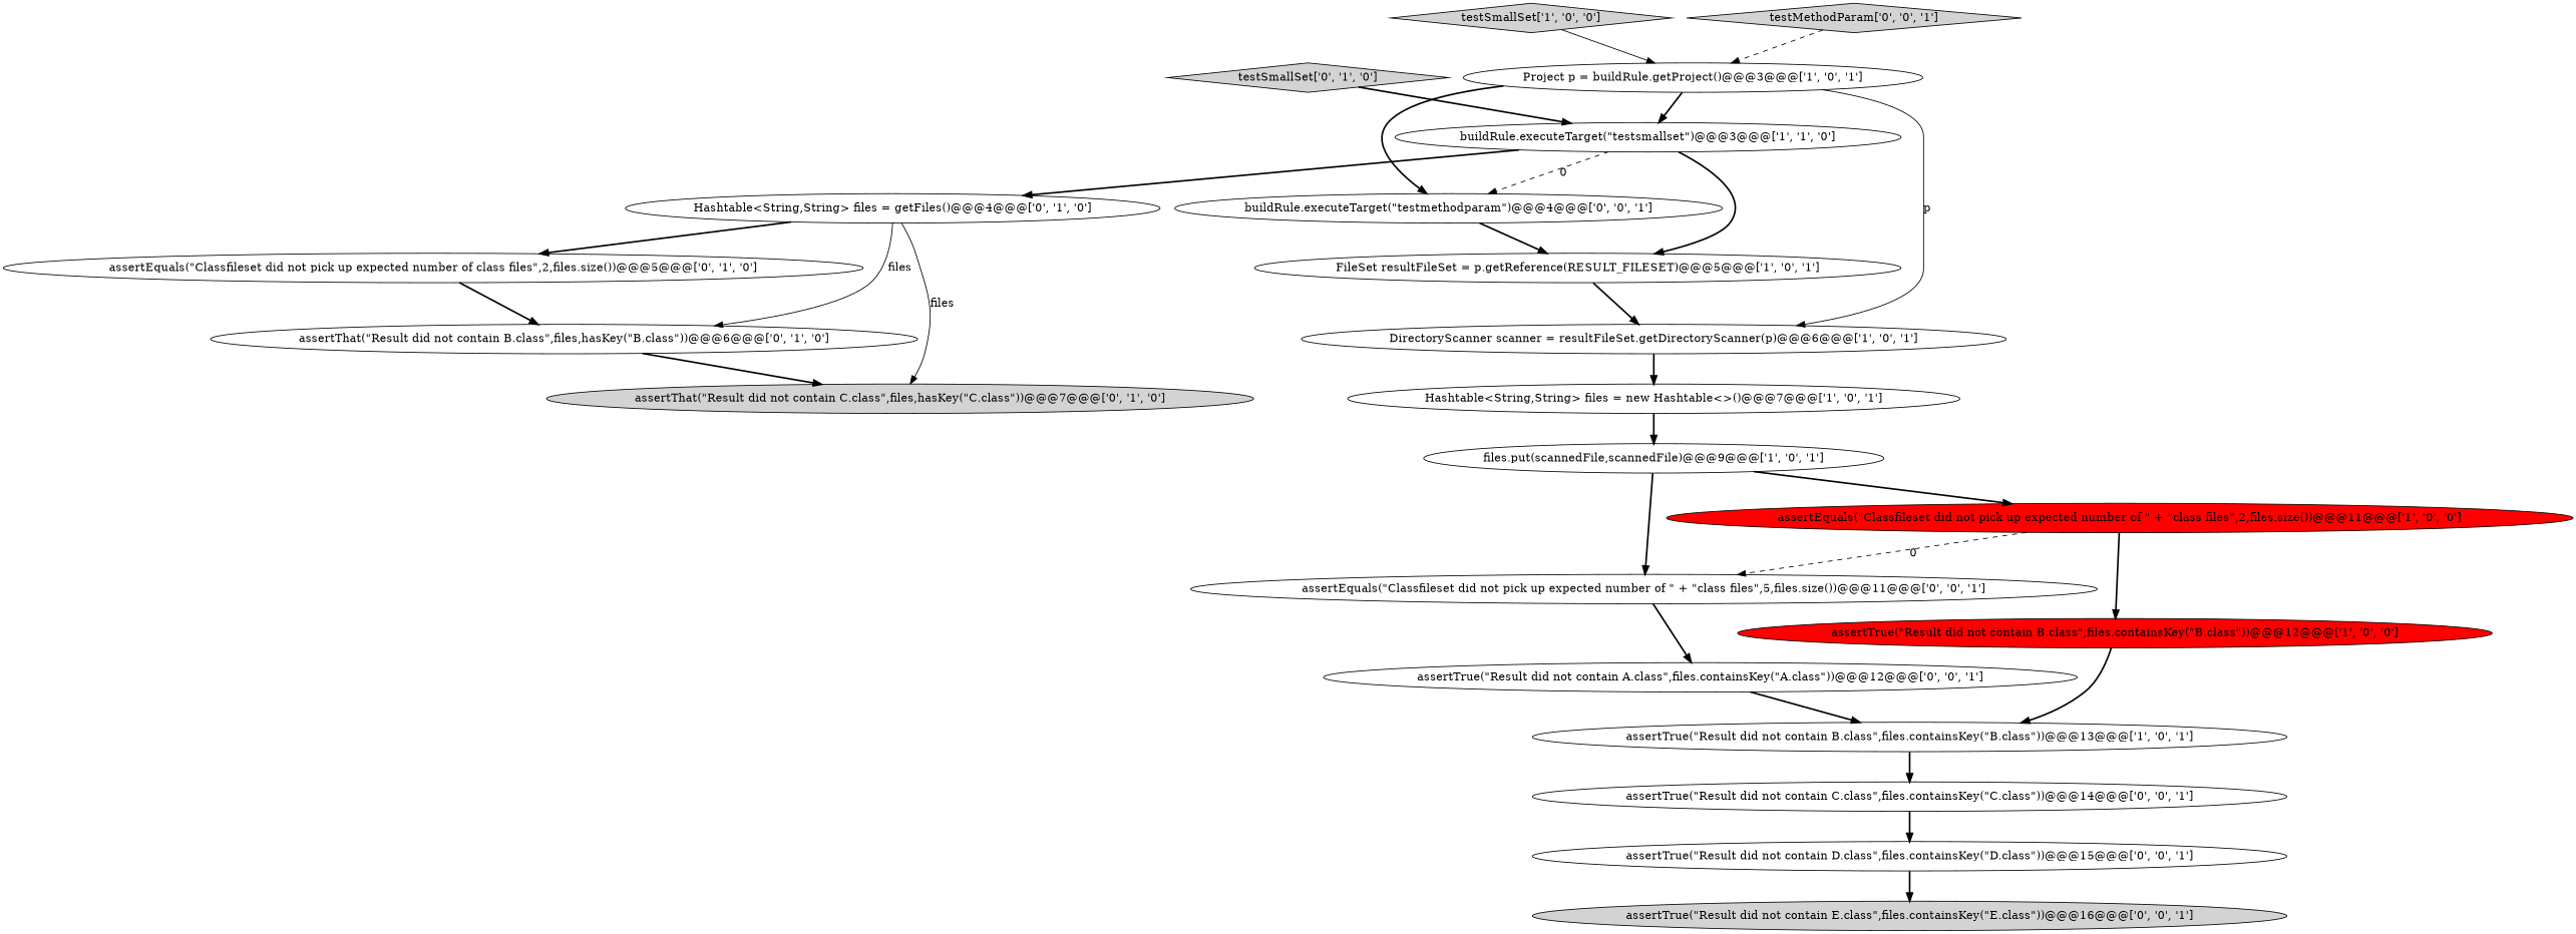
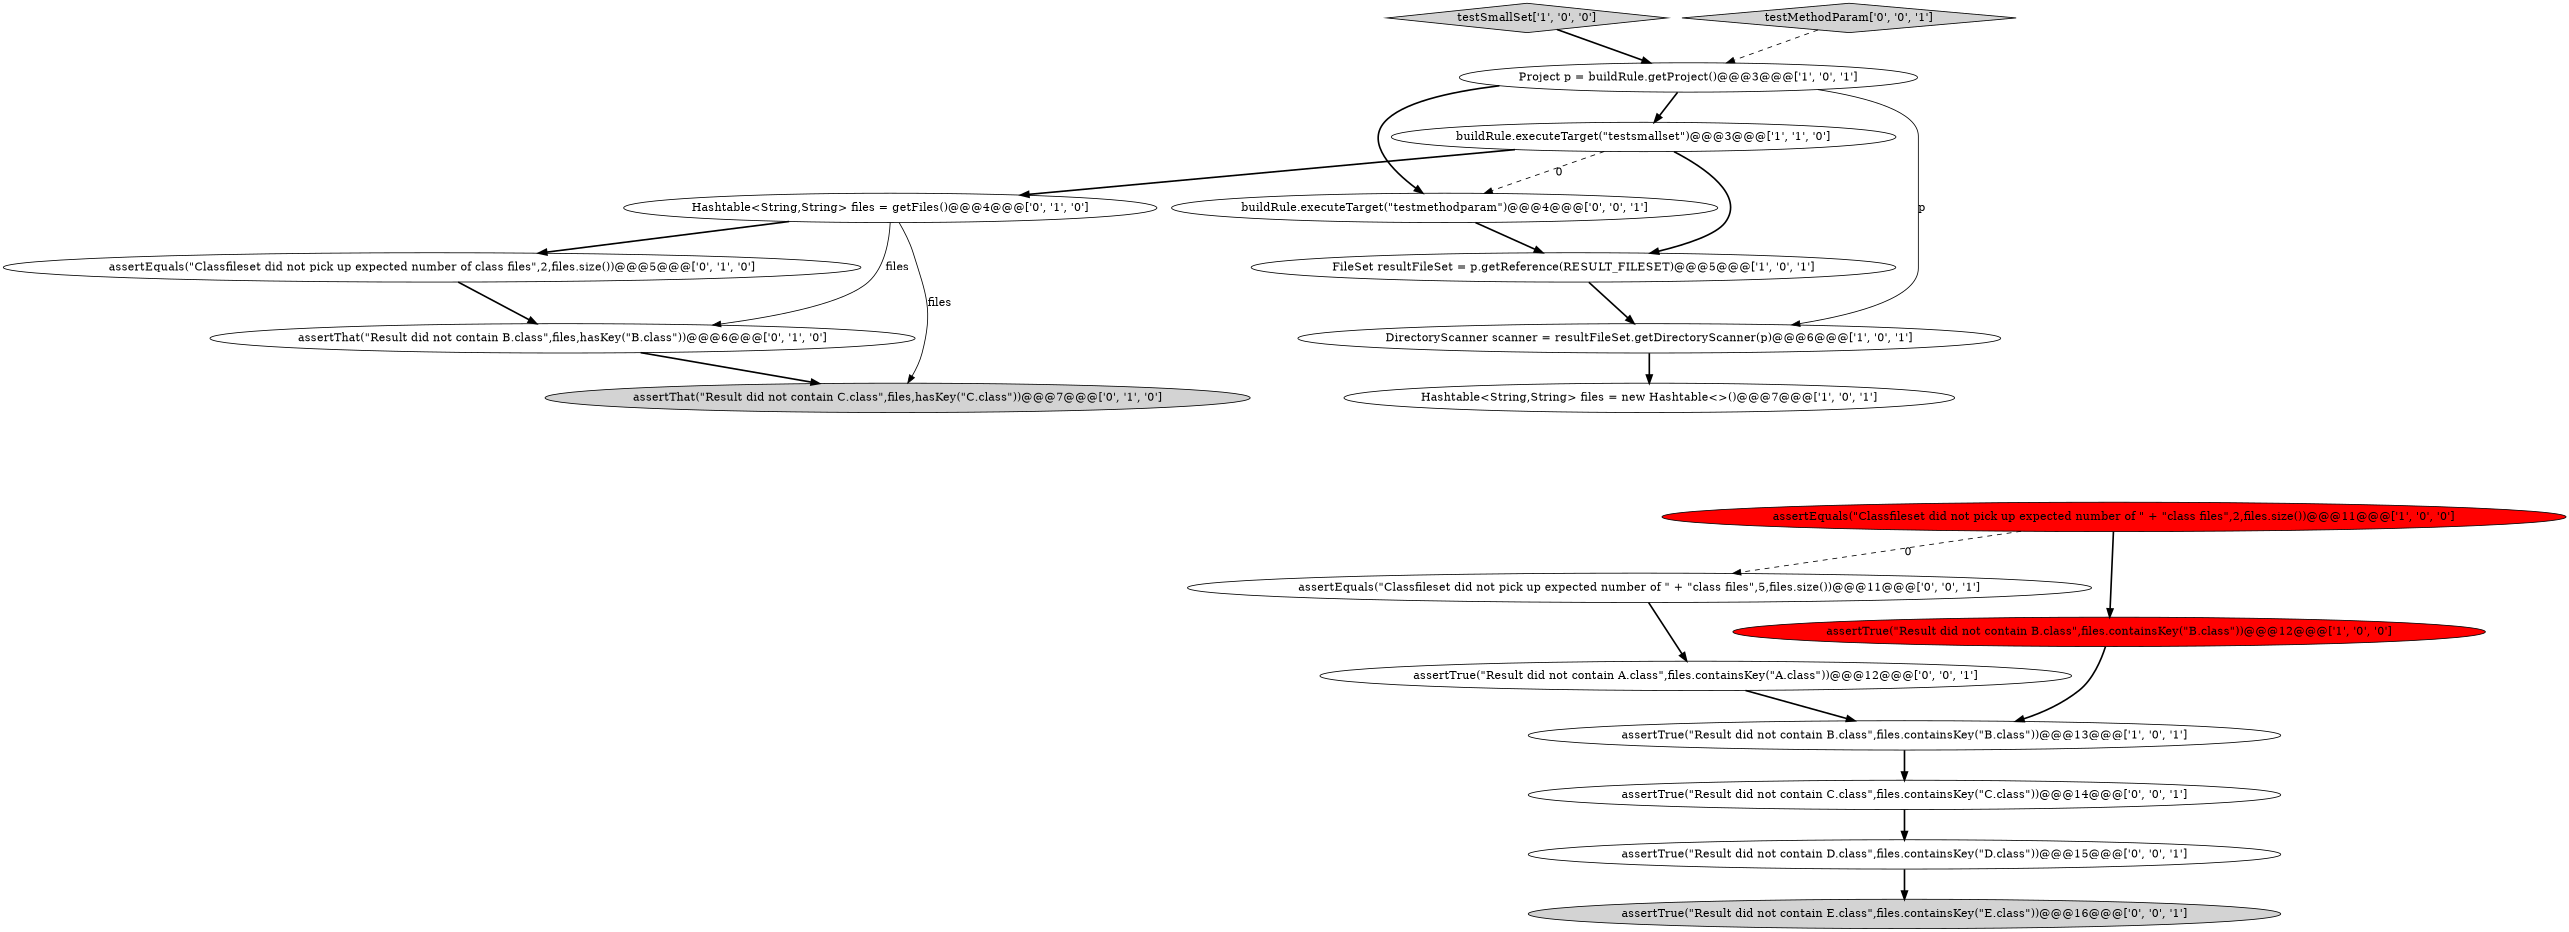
  digraph {
    node [fillcolor=white shape=ellipse style=filled]
    edge [style=bold]
    n1 [label="buildRule.executeTarget(\"testsmallset\")@@@3@@@['1', '1', '0']"]
    n2 [label="buildRule.executeTarget(\"testmethodparam\")@@@4@@@['0', '0', '1']"]
    n3 [label="FileSet resultFileSet = p.getReference(RESULT_FILESET)@@@5@@@['1', '0', '1']"]
    n4 [label="Hashtable<String,String> files = getFiles()@@@4@@@['0', '1', '0']"]
    n5 [label="DirectoryScanner scanner = resultFileSet.getDirectoryScanner(p)@@@6@@@['1', '0', '1']"]
    n6 [label="assertEquals(\"Classfileset did not pick up expected number of class files\",2,files.size())@@@5@@@['0', '1', '0']"]
    n7 [label="assertThat(\"Result did not contain B.class\",files,hasKey(\"B.class\"))@@@6@@@['0', '1', '0']"]
    n8 [fillcolor=lightgray label="assertThat(\"Result did not contain C.class\",files,hasKey(\"C.class\"))@@@7@@@['0', '1', '0']"]
    n9 [label="Hashtable<String,String> files = new Hashtable<>()@@@7@@@['1', '0', '1']"]
-   n10 [label="files.put(scannedFile,scannedFile)@@@9@@@['1', '0', '1']"]
    n11 [label="assertTrue(\"Result did not contain A.class\",files.containsKey(\"A.class\"))@@@12@@@['0', '0', '1']"]
    n12 [label="assertTrue(\"Result did not contain B.class\",files.containsKey(\"B.class\"))@@@13@@@['1', '0', '1']"]
    n13 [label="assertTrue(\"Result did not contain C.class\",files.containsKey(\"C.class\"))@@@14@@@['0', '0', '1']"]
    n14 [fillcolor=red label="assertEquals(\"Classfileset did not pick up expected number of \" + \"class files\",2,files.size())@@@11@@@['1', '0', '0']"]
    n15 [label="assertEquals(\"Classfileset did not pick up expected number of \" + \"class files\",5,files.size())@@@11@@@['0', '0', '1']"]
    n16 [fillcolor=red label="assertTrue(\"Result did not contain B.class\",files.containsKey(\"B.class\"))@@@12@@@['1', '0', '0']"]
    n17 [label="assertTrue(\"Result did not contain D.class\",files.containsKey(\"D.class\"))@@@15@@@['0', '0', '1']"]
    n18 [fillcolor=lightgray label="assertTrue(\"Result did not contain E.class\",files.containsKey(\"E.class\"))@@@16@@@['0', '0', '1']"]
    n19 [label="Project p = buildRule.getProject()@@@3@@@['1', '0', '1']"]
-   n20 [fillcolor=lightgray label="testSmallSet['0', '1', '0']" shape=diamond]
    n21 [fillcolor=lightgray label="testSmallSet['1', '0', '0']" shape=diamond]
    n22 [fillcolor=lightgray label="testMethodParam['0', '0', '1']" shape=diamond]
    n1 -> n2 [label=0 style=dashed]
    n1 -> n3
    n1 -> n4
    n2 -> n3
    n3 -> n5
    n4 -> n6
    n4 -> n7 [label=files style=solid]
    n4 -> n8 [label=files style=solid]
    n5 -> n9
    n6 -> n7
    n7 -> n8
-   n9 -> n10
-   n10 -> n14
-   n10 -> n15
    n11 -> n12
    n12 -> n13
    n13 -> n17
    n14 -> n15 [label=0 style=dashed]
    n14 -> n16
    n15 -> n11
    n16 -> n12
    n17 -> n18
    n19 -> n1
    n19 -> n2
    n19 -> n5 [label=p style=solid]
-   n20 -> n1
-   n21 -> n19 [style=solid]
+   n21 -> n19
    n22 -> n19 [style=dashed]
  }
